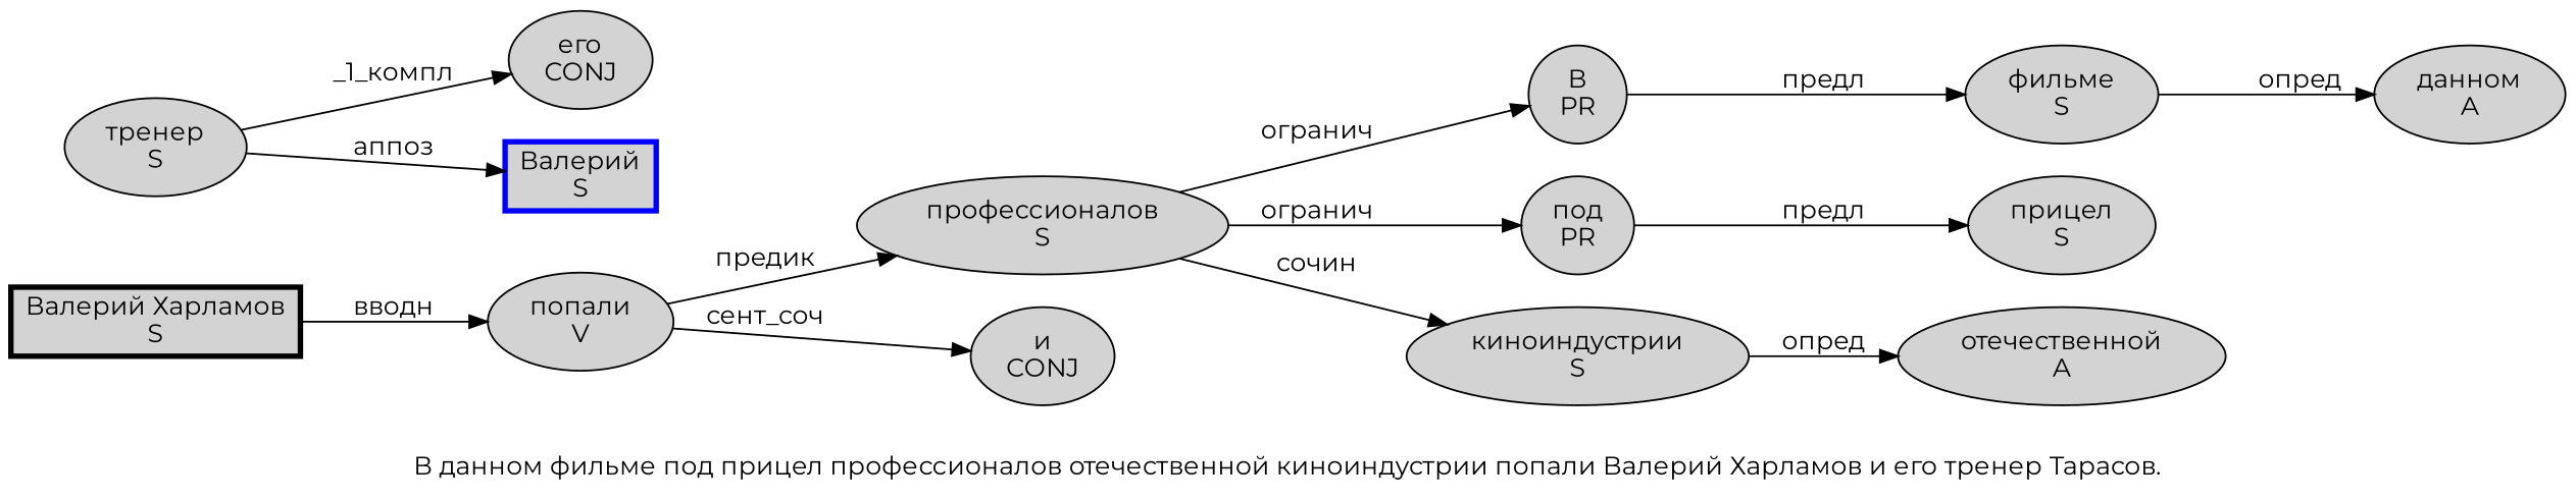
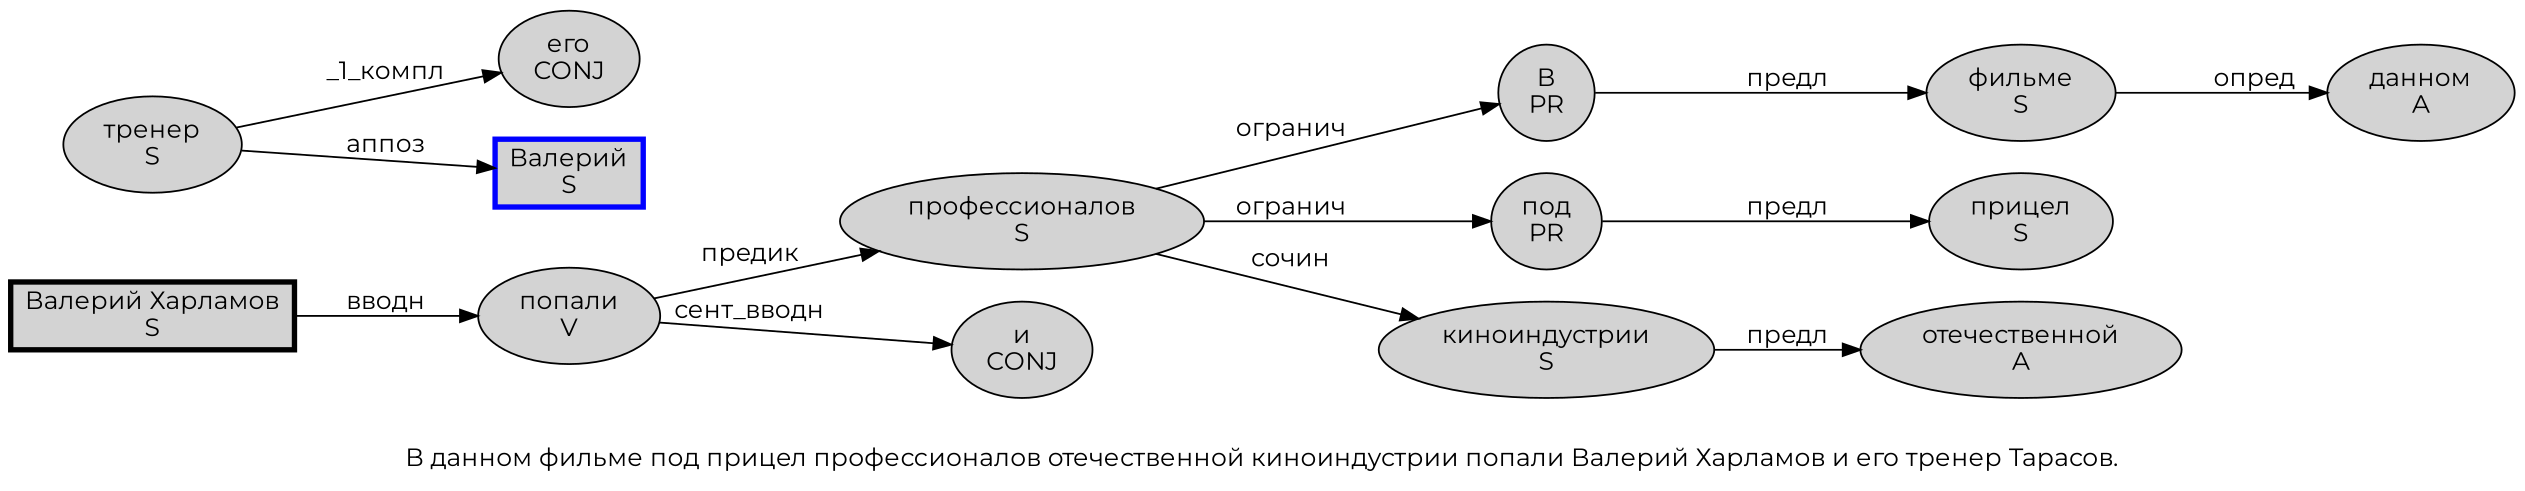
  digraph {
    fontname=Montserrat
    label="В данном фильме под прицел профессионалов отечественной киноиндустрии попали Валерий Харламов и его тренер Тарасов."
    rankdir=LR
    node [fillcolor=lightgray fontname=Montserrat penwidth=1 shape=ellipse style=filled]
    edge [fontname=Montserrat]
    n1 [label="В\nPR"]
    n2 [label="фильме\nS"]
    n3 [label="данном\nA"]
    n4 [label="под\nPR"]
    n5 [label="прицел\nS"]
    n6 [label="профессионалов\nS"]
    n7 [label="киноиндустрии\nS"]
    n8 [label="отечественной\nA"]
    n9 [label="попали\nV"]
    n10 [label="и\nCONJ"]
    n11 [color=black label="Валерий Харламов\nS" penwidth=3 shape=box]
    n12 [label="его\nCONJ"]
    n13 [label="тренер\nS"]
    n14 [color=blue label="Валерий\nS" penwidth=3 shape=box]
    n1 -> n2 [label="предл"]
    n2 -> n3 [label="опред"]
    n4 -> n5 [label="предл"]
    n6 -> n1 [label="огранич"]
    n6 -> n4 [label="огранич"]
    n6 -> n7 [label="сочин"]
-   n7 -> n8 [label="опред"]
+   n7 -> n8 [label="предл"]
    n9 -> n6 [label="предик"]
-   n9 -> n10 [label="сент_соч"]
+   n9 -> n10 [label="сент_вводн"]
    n11 -> n9 [label="вводн"]
    n13 -> n12 [label="_1_компл"]
    n13 -> n14 [label="аппоз"]
  }
